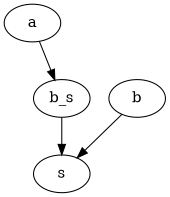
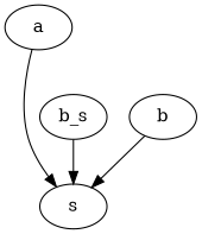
  strict digraph {
    node [complexity=6]
    a [importance=0.38016506215 rank=0.0633608436917]
    s [complexity=0 importance=0.247933570575 rank=0.0]
    b_s [importance=0.4132227939 rank=0.06887046565]
    b [complexity=10 importance=0.545454285475 rank=0.0545454285475]
-   a -> b_s
+   a -> s
    b_s -> s
    b -> s
  }
